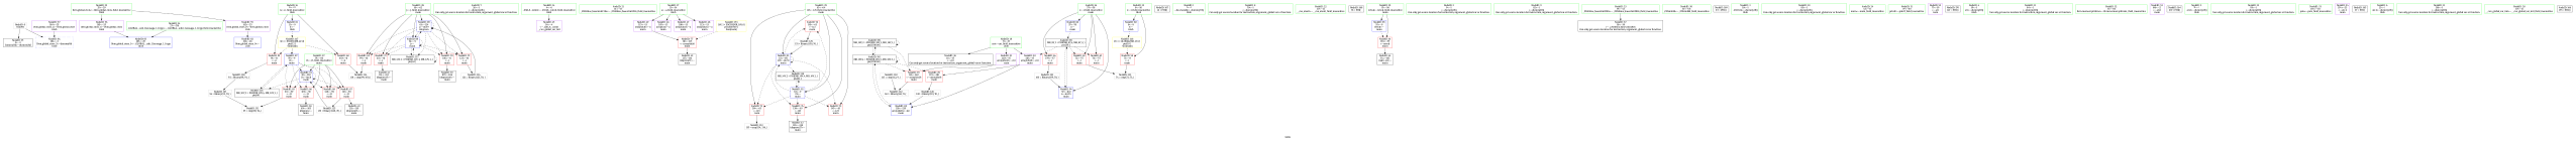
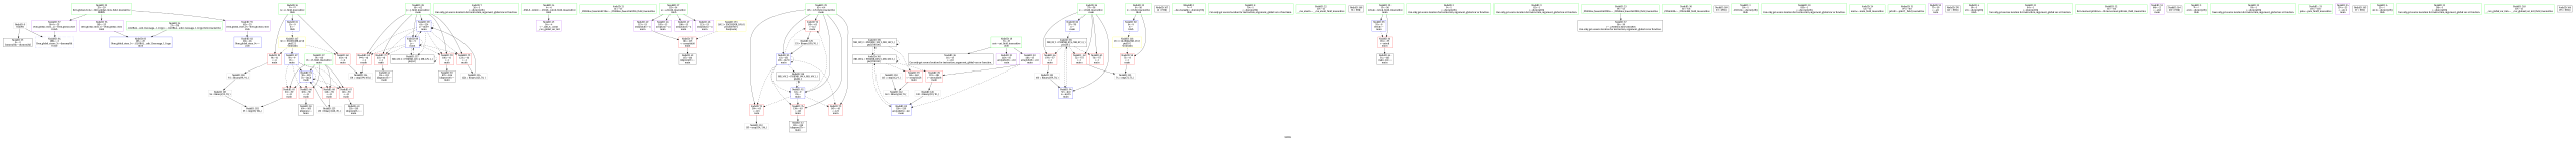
  digraph {
    fontname=Merriweather
    label=SVFG
    node [color=green fontname=Merriweather shape=record]
    edge [fontname=Merriweather style=solid]
    n1 [color=grey label="{NodeID: 0\nNullPtr}"]
    n2 [color=black label="{NodeID: 35\n2\<--3\ndummyVal\<--dummyVal\n}"]
    n3 [color=blue label="{NodeID: 84\n184\<--3\nllvm.global_ctors_2\<--dummyVal\nGlob }" style=dotted]
-   n4 [color=blue label="{NodeID: 90\n61\<--124\nj\<--inc19\nidxprom\n}"]
+   n4 [color=blue label="{NodeID: 90\n61\<--124\nj\<--inc19\nmain\n}"]
    n5 [color=red label="{NodeID: 69\n99\<--61\n\<--j\nmain\n}"]
    n6 [color=red label="{NodeID: 70\n106\<--61\n\<--j\nmain\n}"]
    n7 [color=red label="{NodeID: 71\n113\<--61\n\<--j\nmain\n}"]
    n8 [color=red label="{NodeID: 72\n123\<--61\n\<--j\nmain\n}"]
    n9 [color=blue label="{NodeID: 88\n61\<--9\nj\<--\nmain\n}"]
    n10 [color=black label="{NodeID: 137\nMR_12V_2 = PHI(MR_12V_3, MR_12V_1, )\npts\{62 \}\n}"]
    n11 [color=grey label="{NodeID: 134\n101 = cmp(99, 100, )\n}"]
    n12 [color=black label="{NodeID: 39\n107\<--106\nidxprom10\<--\nmain\n}"]
    n13 [color=black label="{NodeID: 41\n114\<--113\nidxprom15\<--\nmain\n}"]
    n14 [color=grey label="{NodeID: 124\n124 = Binary(123, 70, )\n}"]
    n15 [label="{NodeID: 7\n26\<--1\n\<--dummyObj\nCan only get source location for instruction, argument, global var or function.}"]
    n16 [label="{NodeID: 14\n4\<--6\n_ZStL8__ioinit\<--_ZStL8__ioinit_field_insensitive\nGlob }"]
    n17 [color=purple label="{NodeID: 45\n36\<--4\n\<--_ZStL8__ioinit\n__cxx_global_var_init\n}"]
    n18 [label="{NodeID: 21\n34\<--35\n_ZNSt8ios_base4InitC1Ev\<--_ZNSt8ios_base4InitC1Ev_field_insensitive\n}"]
    n19 [label="{NodeID: 28\n61\<--62\nj\<--j_field_insensitive\nmain\n}"]
    n20 [color=grey label="{NodeID: 125\n129 = Binary(128, 70, )\n}"]
    n21 [color=blue label="{NodeID: 91\n59\<--129\ni3\<--inc21\nmain\n}"]
    n22 [color=red label="{NodeID: 65\n90\<--59\n\<--i3\nmain\n}"]
    n23 [color=red label="{NodeID: 66\n103\<--59\n\<--i3\nmain\n}"]
    n24 [color=red label="{NodeID: 67\n110\<--59\n\<--i3\nmain\n}"]
    n25 [color=red label="{NodeID: 68\n128\<--59\n\<--i3\nmain\n}"]
-   n26 [color=black label="{NodeID: 136\nMR_10V_2 = PHI(MR_10V_4, MR_10V_1, )\npts\{60 \}\n}"]
    n27 [color=grey label="{NodeID: 131\n95 = cmp(90, 94, )\n}"]
    n28 [color=black label="{NodeID: 38\n104\<--103\nidxprom\<--\nmain\n}"]
    n29 [color=black label="{NodeID: 40\n111\<--110\nidxprom13\<--\nmain\n}"]
    n30 [color=blue label="{NodeID: 87\n59\<--9\ni3\<--\nmain\n}"]
    n31 [color=black label="{NodeID: 42\n117\<--116\nidxprom17\<--\nmain\n}"]
    n32 [color=grey label="{NodeID: 132\n135 = cmp(134, 136, )\n}"]
    n33 [color=purple label="{NodeID: 49\n115\<--13\narrayidx16\<--a\nmain\n}"]
    n34 [color=red label="{NodeID: 77\n116\<--115\n\<--arrayidx16\nmain\n}"]
    n35 [color=black label="{NodeID: 139\nMR_18V_2 = PHI(MR_18V_3, MR_18V_1, )\npts\{170000 \}\n}"]
    n36 [color=red label="{NodeID: 79\n141\<--140\n\<--arrayidx28\nmain\n}"]
    n37 [color=black label="{NodeID: 145\nMR_18V_4 = PHI(MR_18V_5, MR_18V_3, )\npts\{170000 \}\n}"]
    n38 [color=grey label="{NodeID: 122\n142 = Binary(141, 70, )\n}"]
    n39 [color=blue label="{NodeID: 89\n118\<--120\narrayidx18\<--inc\nmain\n}"]
    n40 [color=red label="{NodeID: 78\n119\<--118\n\<--arrayidx18\nmain\n}"]
    n41 [color=grey label="{NodeID: 126\n120 = Binary(119, 70, )\n}"]
    n42 [color=purple label="{NodeID: 56\n183\<--25\nllvm.global_ctors_1\<--llvm.global_ctors\nGlob }"]
    n43 [color=blue label="{NodeID: 83\n183\<--27\nllvm.global_ctors_1\<--_GLOBAL__sub_I_koosaga_1_0.cpp\nGlob }"]
    n44 [color=yellow label="{NodeID: 146\n2V_1 = GLOBAL(MR_2V_0)\npts\{10 \}\nFun[main]}" style=double]
    n45 [color=red label="{NodeID: 58\n73\<--8\n\<--t\nmain\n}"]
    n46 [color=grey label="{NodeID: 133\n74 = cmp(72, 73, )\n}"]
    n47 [color=red label="{NodeID: 63\n76\<--57\n\<--i\nmain\n}"]
    n48 [color=yellow label="{NodeID: 153\n16V_1 = ENCHI(MR_16V_0)\npts\{140000 \}\nFun[main]}" style=double]
    n49 [color=black label="{NodeID: 167\n66 = PHI()\n}"]
    n50 [label="{NodeID: 1\n7\<--1\n__dso_handle\<--dummyObj\nGlob }"]
    n51 [label="{NodeID: 8\n70\<--1\n\<--dummyObj\nCan only get source location for instruction, argument, global var or function.}"]
    n52 [label="{NodeID: 15\n8\<--10\nt\<--t_field_insensitive\nGlob }"]
    n53 [color=blue label="{NodeID: 80\n8\<--9\nt\<--\nGlob }"]
    n54 [label="{NodeID: 22\n40\<--41\n__cxa_atexit\<--__cxa_atexit_field_insensitive\n}"]
    n55 [label="{NodeID: 29\n63\<--64\ni23\<--i23_field_insensitive\nmain\n}"]
    n56 [color=red label="{NodeID: 73\n134\<--63\n\<--i23\nmain\n}"]
    n57 [color=red label="{NodeID: 74\n138\<--63\n\<--i23\nmain\n}"]
    n58 [color=red label="{NodeID: 75\n145\<--63\n\<--i23\nmain\n}"]
    n59 [color=red label="{NodeID: 76\n150\<--63\n\<--i23\nmain\n}"]
    n60 [color=blue label="{NodeID: 92\n63\<--9\ni23\<--\nmain\n}"]
    n61 [color=blue label="{NodeID: 93\n63\<--151\ni23\<--inc31\nmain\n}"]
    n62 [color=black label="{NodeID: 43\n139\<--138\nidxprom27\<--\nmain\n}"]
    n63 [color=grey label="{NodeID: 129\n151 = Binary(150, 70, )\n}"]
    n64 [color=black label="{NodeID: 138\nMR_14V_2 = PHI(MR_14V_4, MR_14V_1, )\npts\{64 \}\n}"]
    n65 [color=black label="{NodeID: 36\n16\<--15\n\<--cnt\nCan only get source location for instruction, argument, global var or function.}"]
    n66 [color=purple label="{NodeID: 50\n118\<--15\narrayidx18\<--cnt\nmain\n}"]
    n67 [color=purple label="{NodeID: 57\n184\<--25\nllvm.global_ctors_2\<--llvm.global_ctors\nGlob }"]
    n68 [color=yellow label="{NodeID: 147\n4V_1 = ENCHI(MR_4V_0)\npts\{12 \}\nFun[main]}" style=double]
    n69 [color=red label="{NodeID: 59\n91\<--11\n\<--n\nmain\n}"]
    n70 [color=red label="{NodeID: 60\n100\<--11\n\<--n\nmain\n}"]
    n71 [color=grey label="{NodeID: 128\n92 = Binary(93, 91, )\n}"]
    n72 [color=grey label="{NodeID: 127\n94 = Binary(92, 70, )\n}"]
    n73 [color=red label="{NodeID: 64\n159\<--57\n\<--i\nmain\n}"]
    n74 [color=grey label="{NodeID: 123\n160 = Binary(159, 70, )\n}"]
    n75 [color=blue label="{NodeID: 94\n57\<--160\ni\<--inc35\nmain\n}"]
    n76 [color=black label="{NodeID: 135\nMR_8V_3 = PHI(MR_8V_4, MR_8V_2, )\npts\{58 \}\n}"]
    n77 [color=black label="{NodeID: 168\n78 = PHI()\n}"]
    n78 [color=blue label="{NodeID: 85\n55\<--9\nretval\<--\nmain\n}"]
    n79 [color=red label="{NodeID: 61\n163\<--55\n\<--retval\nmain\n}"]
    n80 [color=black label="{NodeID: 44\n54\<--163\nmain_ret\<--\nmain\n}"]
    n81 [label="{NodeID: 2\n9\<--1\n\<--dummyObj\nCan only get source location for instruction, argument, global var or function.}"]
    n82 [label="{NodeID: 9\n82\<--1\n\<--dummyObj\nCan only get source location for instruction, argument, global var or function.}"]
    n83 [label="{NodeID: 16\n11\<--12\nn\<--n_field_insensitive\nGlob }"]
    n84 [color=blue label="{NodeID: 81\n11\<--9\nn\<--\nGlob }"]
    n85 [label="{NodeID: 23\n39\<--45\n_ZNSt8ios_base4InitD1Ev\<--_ZNSt8ios_base4InitD1Ev_field_insensitive\n}"]
    n86 [color=black label="{NodeID: 37\n38\<--39\n\<--_ZNSt8ios_base4InitD1Ev\nCan only get source location for instruction, argument, global var or function.}"]
    n87 [label="{NodeID: 30\n67\<--68\n_ZNSirsERi\<--_ZNSirsERi_field_insensitive\n}"]
    n88 [color=purple label="{NodeID: 51\n140\<--15\narrayidx28\<--cnt\nmain\n}"]
    n89 [color=grey label="{NodeID: 130\n143 = cmp(142, 9, )\n}"]
    n90 [color=black label="{NodeID: 169\n87 = PHI()\n}"]
    n91 [color=blue label="{NodeID: 86\n57\<--70\ni\<--\nmain\n}"]
    n92 [color=red label="{NodeID: 62\n72\<--57\n\<--i\nmain\n}"]
    n93 [label="{NodeID: 3\n18\<--1\n_ZSt3cin\<--dummyObj\nGlob }"]
    n94 [label="{NodeID: 10\n83\<--1\n\<--dummyObj\nCan only get source location for instruction, argument, global var or function.}"]
    n95 [label="{NodeID: 17\n13\<--14\na\<--a_field_insensitive\nGlob }"]
    n96 [color=purple label="{NodeID: 46\n105\<--13\narrayidx\<--a\nmain\n}"]
    n97 [color=purple label="{NodeID: 47\n108\<--13\narrayidx11\<--a\nmain\n}"]
    n98 [color=purple label="{NodeID: 48\n112\<--13\narrayidx14\<--a\nmain\n}"]
    n99 [label="{NodeID: 24\n52\<--53\nmain\<--main_field_insensitive\n}"]
    n100 [label="{NodeID: 31\n79\<--80\nprintf\<--printf_field_insensitive\n}"]
    n101 [color=purple label="{NodeID: 52\n77\<--19\n\<--.str\nmain\n}"]
    n102 [color=black label="{NodeID: 170\n147 = PHI()\n}"]
    n103 [label="{NodeID: 4\n19\<--1\n.str\<--dummyObj\nGlob }"]
    n104 [label="{NodeID: 11\n84\<--1\n\<--dummyObj\nCan only get source location for instruction, argument, global var or function.}"]
    n105 [label="{NodeID: 18\n15\<--17\ncnt\<--cnt_field_insensitive\nGlob }"]
    n106 [label="{NodeID: 25\n55\<--56\nretval\<--retval_field_insensitive\nmain\n}"]
    n107 [label="{NodeID: 32\n85\<--86\nllvm.memset.p0i8.i64\<--llvm.memset.p0i8.i64_field_insensitive\n}"]
    n108 [color=purple label="{NodeID: 53\n146\<--21\n\<--.str.1\nmain\n}"]
    n109 [color=black label="{NodeID: 164\n109 = PHI()\n}"]
    n110 [label="{NodeID: 5\n21\<--1\n.str.1\<--dummyObj\nGlob }"]
    n111 [label="{NodeID: 12\n93\<--1\n\<--dummyObj\nCan only get source location for instruction, argument, global var or function.}"]
-   n112 [label="{NodeID: 19\n25\<--29\nllvm.global_ctors\<--llvm.global_ctors_field_insensitive\nGlob }"]
+   n112 [label="{NodeID: 19\n25\<--29\nllvm.global_ctors\<--llvm.global_ctors_field_insensitive\nNullPtr }"]
    n113 [color=purple label="{NodeID: 55\n182\<--25\nllvm.global_ctors_0\<--llvm.global_ctors\nGlob }"]
    n114 [color=blue label="{NodeID: 82\n182\<--26\nllvm.global_ctors_0\<--\nGlob }"]
    n115 [label="{NodeID: 26\n57\<--58\ni\<--i_field_insensitive\nmain\n}"]
    n116 [label="{NodeID: 33\n156\<--157\nputs\<--puts_field_insensitive\n}"]
    n117 [color=purple label="{NodeID: 54\n154\<--23\n\<--.str.2\nmain\n}"]
    n118 [color=black label="{NodeID: 165\n37 = PHI()\n}"]
    n119 [label="{NodeID: 6\n23\<--1\n.str.2\<--dummyObj\nGlob }"]
    n120 [label="{NodeID: 13\n136\<--1\n\<--dummyObj\nCan only get source location for instruction, argument, global var or function.}"]
    n121 [label="{NodeID: 20\n30\<--31\n__cxx_global_var_init\<--__cxx_global_var_init_field_insensitive\n}"]
    n122 [label="{NodeID: 27\n59\<--60\ni3\<--i3_field_insensitive\nmain\n}"]
    n123 [label="{NodeID: 34\n27\<--178\n_GLOBAL__sub_I_koosaga_1_0.cpp\<--_GLOBAL__sub_I_koosaga_1_0.cpp_field_insensitive\n}"]
    n124 [color=black label="{NodeID: 166\n155 = PHI()\n}"]
    n1 -> n2
    n1 -> n3
    n4 -> n4 [style=dashed]
    n4 -> n5 [style=dashed]
    n4 -> n6 [style=dashed]
    n4 -> n7 [style=dashed]
    n4 -> n8 [style=dashed]
    n4 -> n9 [style=dashed]
    n4 -> n10 [style=dashed]
    n5 -> n11
    n6 -> n12
    n7 -> n13
    n8 -> n14
    n9 -> n4 [style=dashed]
    n9 -> n5 [style=dashed]
    n9 -> n6 [style=dashed]
    n9 -> n7 [style=dashed]
    n9 -> n8 [style=dashed]
    n9 -> n9 [style=dashed]
    n9 -> n10 [style=dashed]
    n10 -> n9 [style=dashed]
    n10 -> n10 [style=dashed]
    n14 -> n4
    n16 -> n17
    n19 -> n4
    n19 -> n5
    n19 -> n6
    n19 -> n7
    n19 -> n8
    n19 -> n9
    n20 -> n21
    n21 -> n21 [style=dashed]
    n21 -> n22 [style=dashed]
    n21 -> n23 [style=dashed]
    n21 -> n24 [style=dashed]
    n21 -> n25 [style=dashed]
-   n21 -> n26 [style=dashed]
    n22 -> n27
    n23 -> n28
    n24 -> n29
-   n24 -> n20
-   n26 -> n30 [style=dashed]
+   n25 -> n20
    n30 -> n21 [style=dashed]
    n30 -> n22 [style=dashed]
    n30 -> n23 [style=dashed]
    n30 -> n24 [style=dashed]
    n30 -> n25 [style=dashed]
-   n30 -> n26 [style=dashed]
    n33 -> n34
    n34 -> n31
    n35 -> n35 [style=dashed]
    n35 -> n36 [style=dashed]
    n35 -> n37 [style=dashed]
    n36 -> n38
    n37 -> n35 [style=dashed]
    n37 -> n36 [style=dashed]
    n37 -> n37 [style=dashed]
    n37 -> n39 [style=dashed]
    n37 -> n40 [style=dashed]
    n39 -> n37 [style=dashed]
    n40 -> n41
    n41 -> n39
    n42 -> n43
    n44 -> n45 [style=dashed]
    n45 -> n46
    n48 -> n34 [style=dashed]
    n52 -> n45
    n52 -> n53
    n53 -> n44 [style=dashed]
    n55 -> n56
    n55 -> n57
    n55 -> n58
+   n55 -> n59
    n55 -> n60
    n55 -> n61
    n56 -> n32
    n57 -> n62
    n59 -> n63
    n60 -> n56 [style=dashed]
    n60 -> n57 [style=dashed]
    n60 -> n58 [style=dashed]
    n60 -> n59 [style=dashed]
-   n60 -> n61 [style=dashed]
+   n61 -> n60 [style=dashed]
    n60 -> n64 [style=dashed]
    n61 -> n56 [style=dashed]
    n61 -> n57 [style=dashed]
    n61 -> n58 [style=dashed]
    n61 -> n59 [style=dashed]
    n61 -> n61 [style=dashed]
    n61 -> n64 [style=dashed]
    n63 -> n61
    n64 -> n60 [style=dashed]
-   n66 -> n39
+   n66 -> n39 [style=dashed]
    n66 -> n40
    n67 -> n3
    n68 -> n30
    n68 -> n69 [style=dashed]
    n68 -> n70 [style=dashed]
    n69 -> n71
    n70 -> n11
    n71 -> n72
    n72 -> n27
    n73 -> n74
    n74 -> n75
    n75 -> n76 [style=dashed]
    n76 -> n47 [style=dashed]
-   n76 -> n66 [style=dashed]
+   n76 -> n73 [style=dashed]
    n76 -> n75 [style=dashed]
    n76 -> n92 [style=dashed]
    n78 -> n79 [style=dashed]
    n79 -> n80
    n83 -> n69
    n83 -> n70
    n83 -> n84
    n84 -> n68 [style=dashed]
    n85 -> n86
-   n88 -> n36
    n89 -> n38
    n91 -> n76 [style=dashed]
    n92 -> n46
    n95 -> n33
    n95 -> n96
    n95 -> n97
    n95 -> n98
    n105 -> n65
    n105 -> n66
    n105 -> n88
    n106 -> n78
    n106 -> n79
    n112 -> n42
+   n112 -> n67
    n112 -> n113
    n113 -> n114
    n115 -> n47
    n115 -> n73
    n115 -> n75
    n115 -> n91
    n115 -> n92
    n122 -> n21
    n122 -> n22
    n122 -> n23
    n122 -> n24
    n122 -> n25
    n123 -> n43
  }
